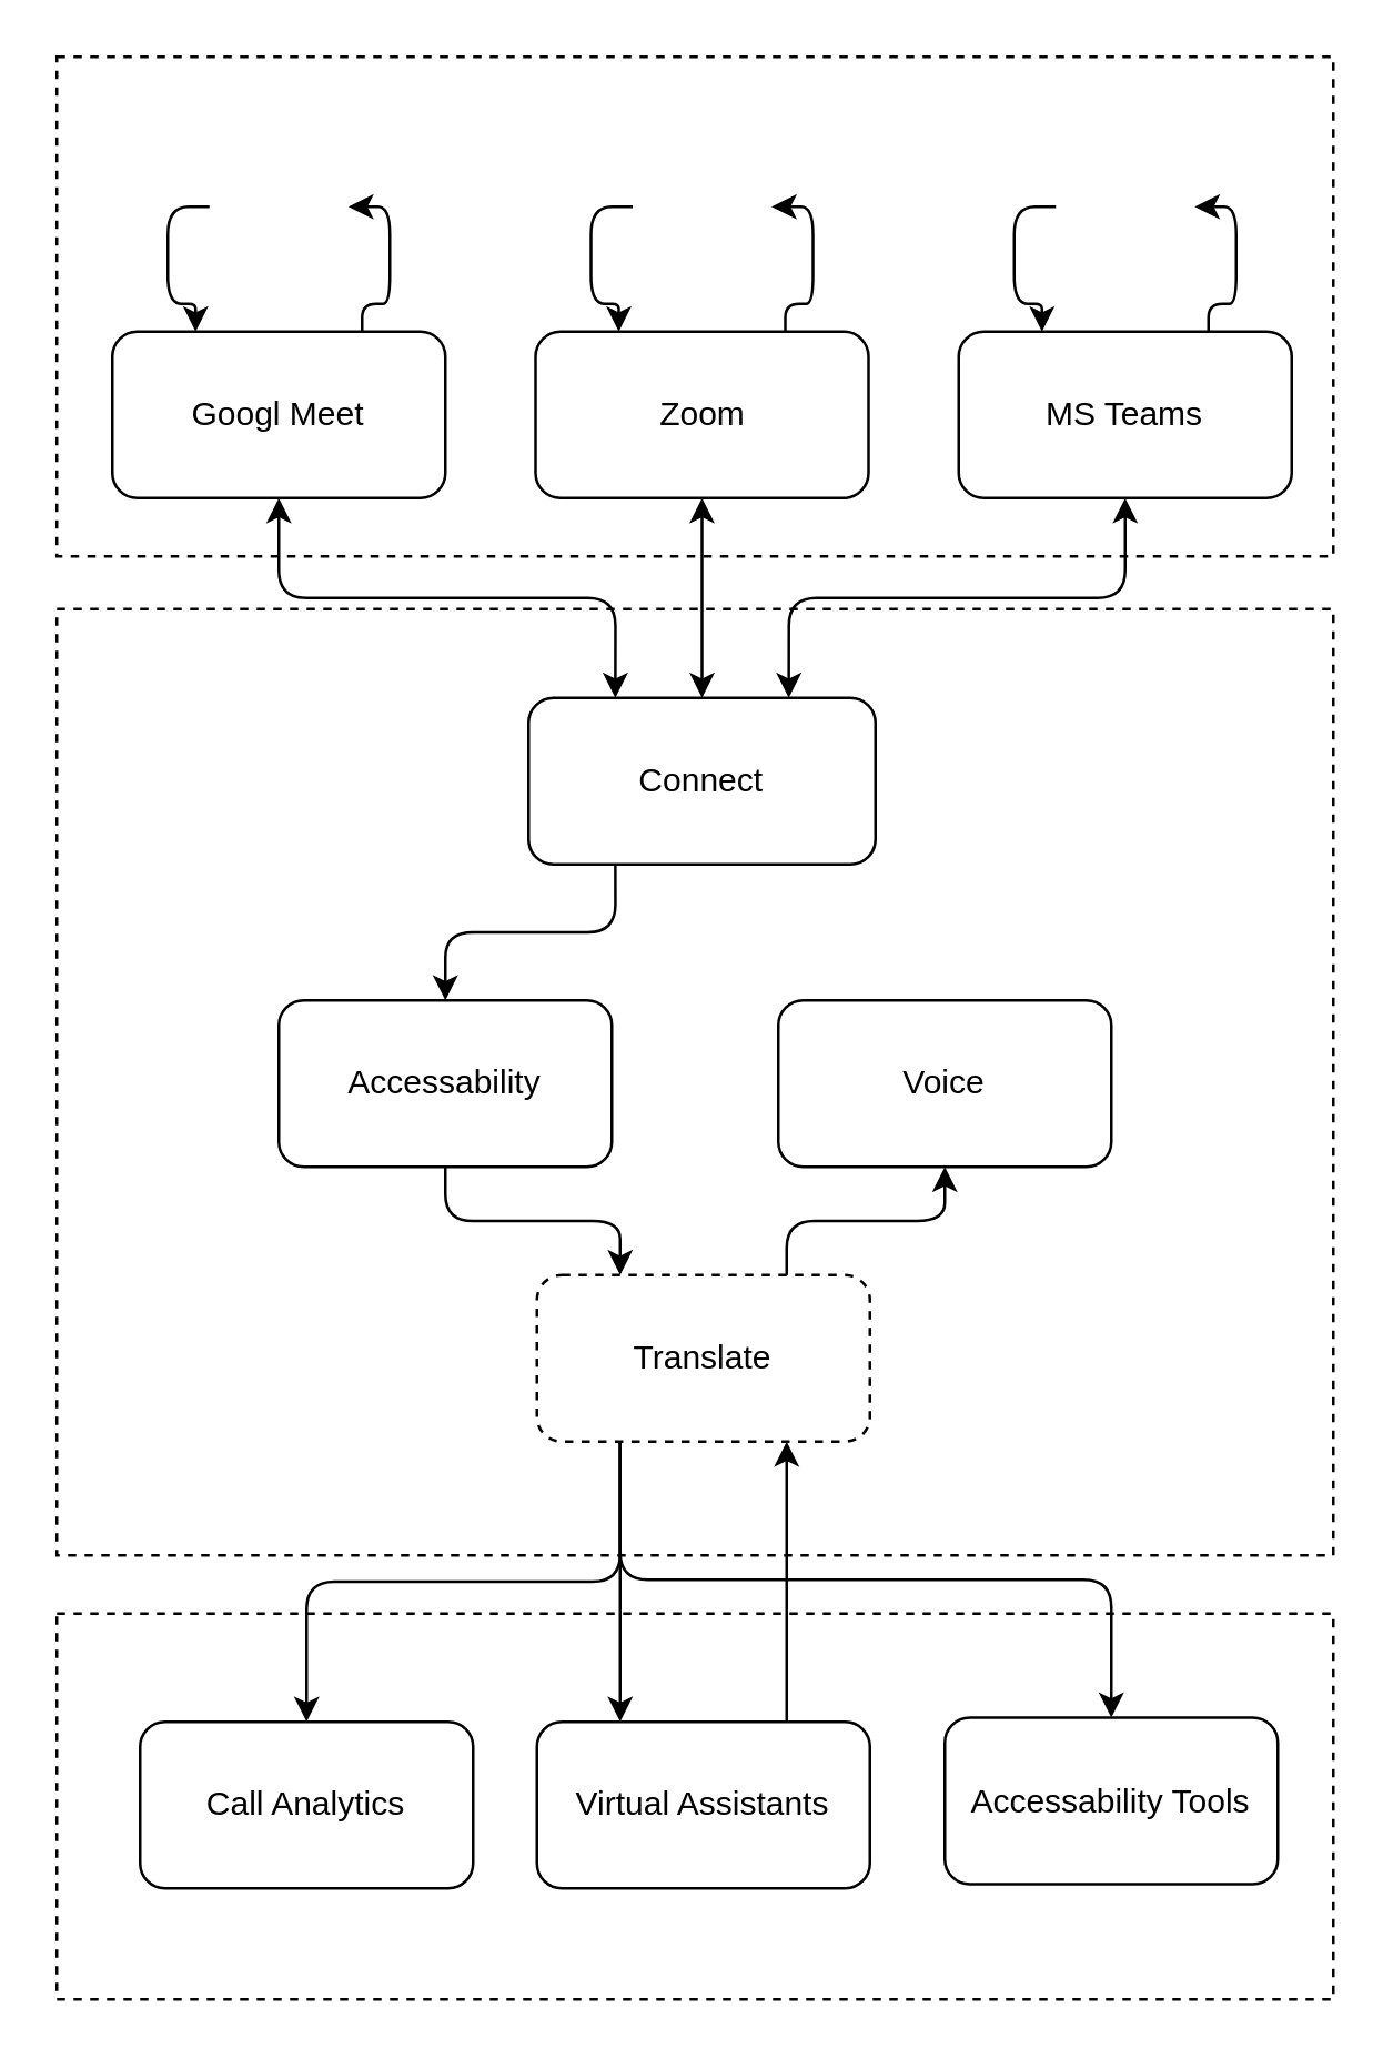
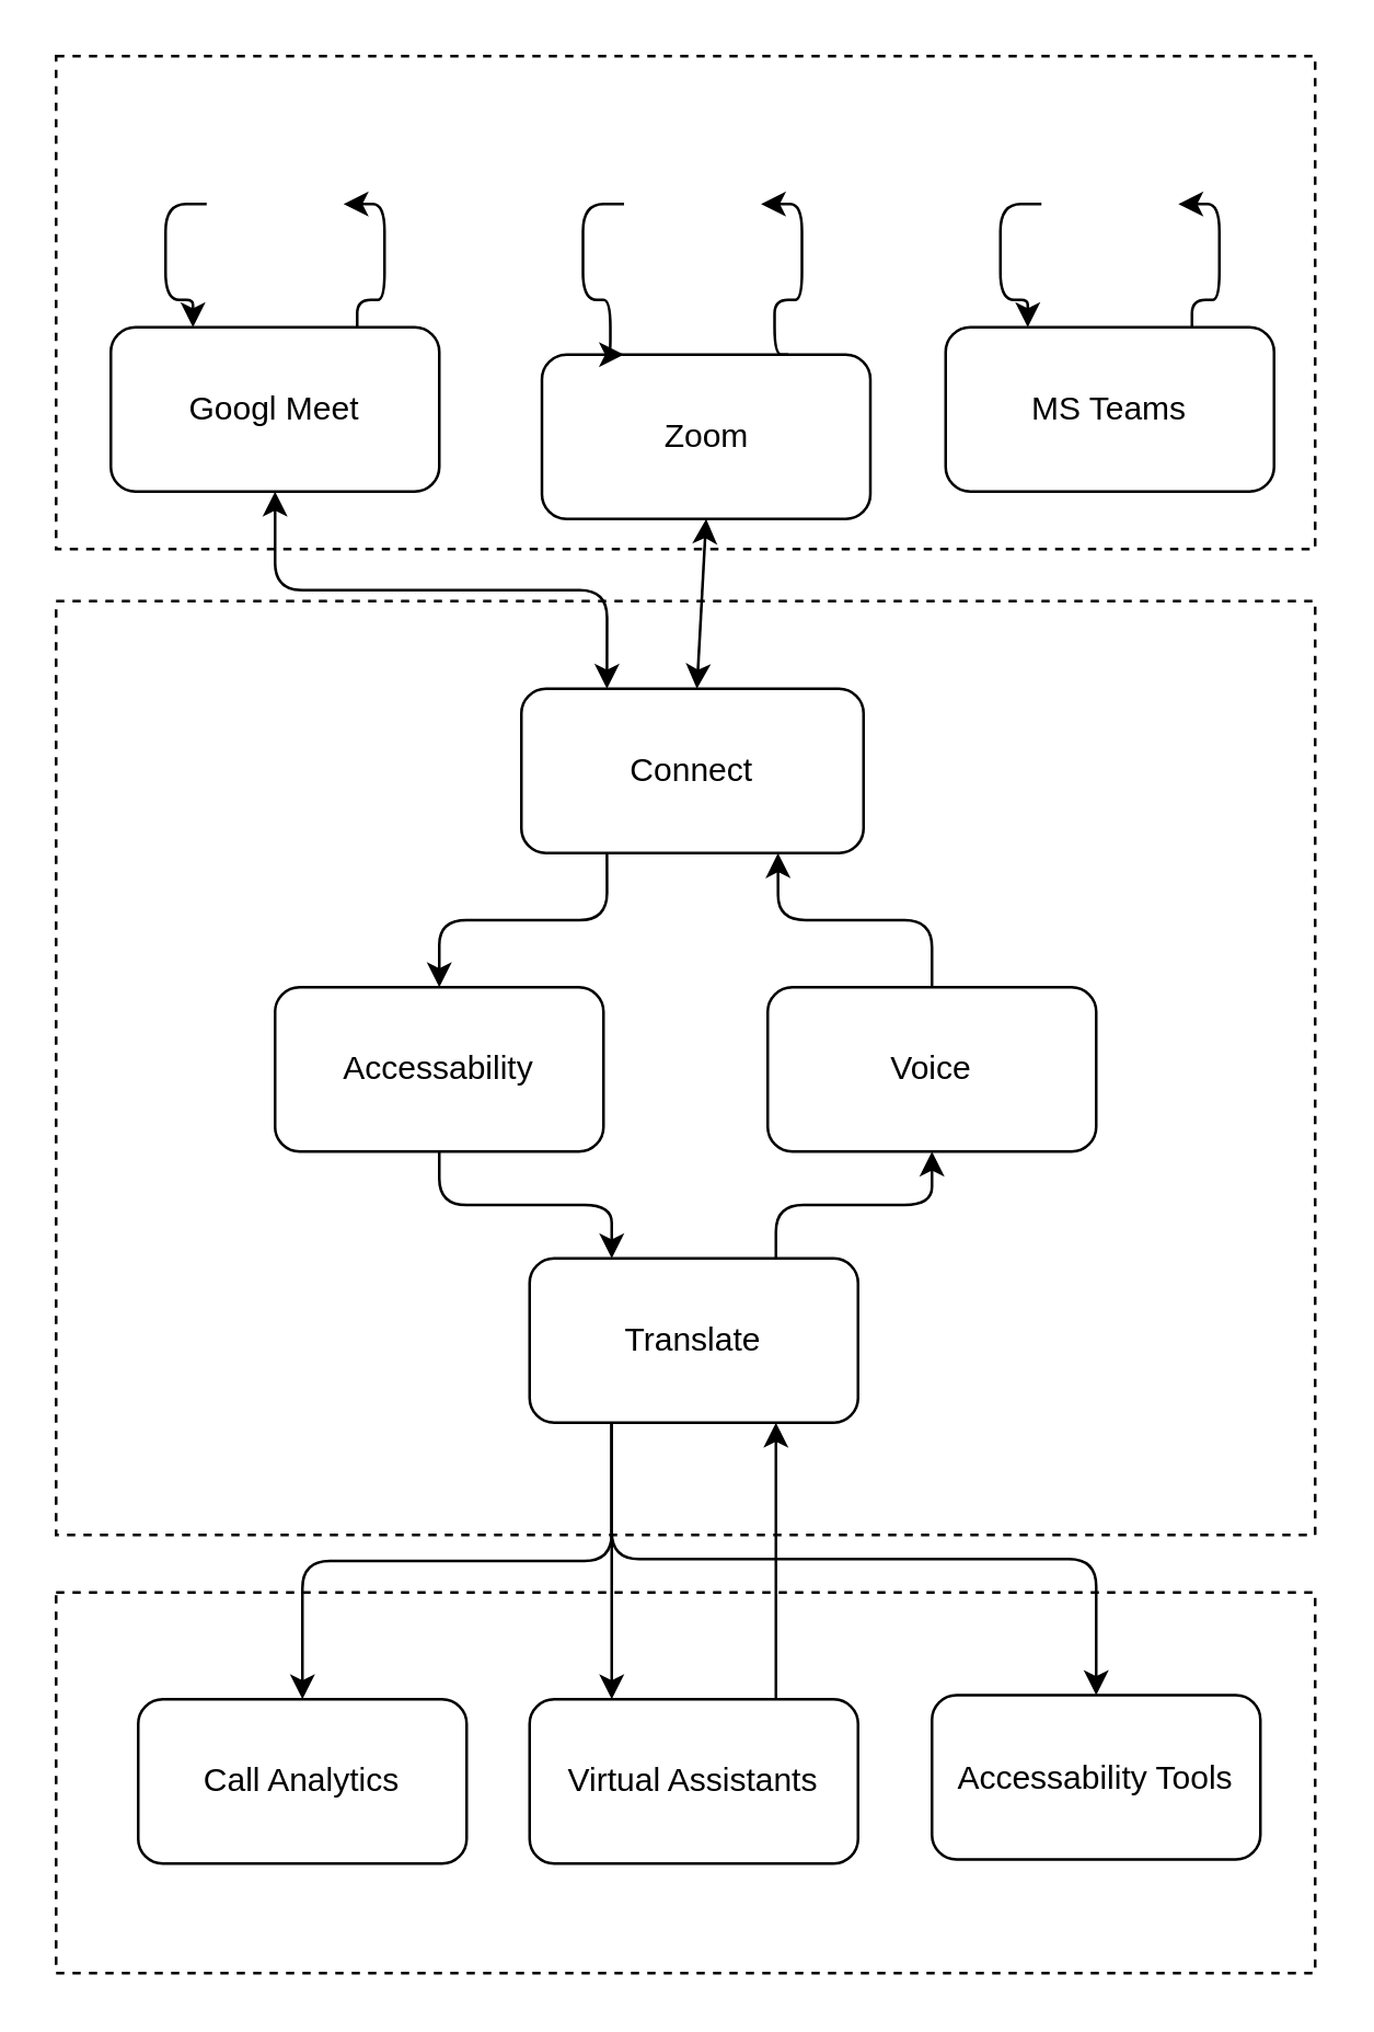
  <mxCell id="0" />
  <mxCell id="1" parent="0" />
  <mxCell id="2" value="" style="rounded=0;whiteSpace=wrap;html=1;fillColor=none;dashed=1;" vertex="1" parent="1"><mxGeometry x="20" y="20" width="460" height="180" as="geometry" /></mxCell>
  <mxCell id="3" value="" style="rounded=0;whiteSpace=wrap;html=1;fillColor=none;dashed=1;" vertex="1" parent="1"><mxGeometry x="20" y="219" width="460" height="341" as="geometry" /></mxCell>
  <mxCell id="4" value="Connect" style="rounded=1;whiteSpace=wrap;html=1;fillColor=default;" vertex="1" parent="1"><mxGeometry x="190" y="251" width="125" height="60" as="geometry" /></mxCell>
  <mxCell id="5" value="Googl Meet" style="rounded=1;whiteSpace=wrap;html=1;fillColor=default;" vertex="1" parent="1"><mxGeometry x="40" y="119" width="120" height="60" as="geometry" /></mxCell>
  <mxCell id="6" value="" style="shape=image;verticalLabelPosition=bottom;labelBackgroundColor=default;verticalAlign=top;aspect=fixed;imageAspect=0;image=https://static.vecteezy.com/system/resources/previews/019/541/409/original/people-talking-icon-in-thin-line-black-circle-frames-png.png;" vertex="1" parent="1"><mxGeometry x="75" y="49" width="50" height="50" as="geometry" /></mxCell>
  <mxCell id="7" value="" style="endArrow=classic;html=1;exitX=0;exitY=0.5;exitDx=0;exitDy=0;entryX=0.25;entryY=0;entryDx=0;entryDy=0;edgeStyle=orthogonalEdgeStyle;" edge="1" parent="1" source="6" target="5"><mxGeometry width="50" height="50" relative="1" as="geometry"><mxPoint x="100" y="228" as="sourcePoint" /><mxPoint x="150" y="178" as="targetPoint" /><Array as="points"><mxPoint x="60" y="74" /><mxPoint x="60" y="109" /><mxPoint x="70" y="109" /></Array></mxGeometry></mxCell>
  <mxCell id="8" value="" style="endArrow=classic;html=1;exitX=0.75;exitY=0;exitDx=0;exitDy=0;edgeStyle=orthogonalEdgeStyle;entryX=1;entryY=0.5;entryDx=0;entryDy=0;" edge="1" parent="1" source="5" target="6"><mxGeometry width="50" height="50" relative="1" as="geometry"><mxPoint x="25" y="403" as="sourcePoint" /><mxPoint x="75" y="353" as="targetPoint" /><Array as="points"><mxPoint x="130" y="109" /><mxPoint x="140" y="109" /><mxPoint x="140" y="74" /></Array></mxGeometry></mxCell>
- <mxCell id="9" value="Zoom" style="rounded=1;whiteSpace=wrap;html=1;fillColor=default;" vertex="1" parent="1"><mxGeometry x="192.5" y="119" width="120" height="60" as="geometry" /></mxCell>
+ <mxCell id="9" value="Zoom" style="rounded=1;whiteSpace=wrap;html=1;fillColor=default;" vertex="1" parent="1"><mxGeometry x="197.5" y="129" width="120" height="60" as="geometry" /></mxCell>
  <mxCell id="10" value="" style="shape=image;verticalLabelPosition=bottom;labelBackgroundColor=default;verticalAlign=top;aspect=fixed;imageAspect=0;image=https://static.vecteezy.com/system/resources/previews/019/541/409/original/people-talking-icon-in-thin-line-black-circle-frames-png.png;" vertex="1" parent="1"><mxGeometry x="227.5" y="49" width="50" height="50" as="geometry" /></mxCell>
  <mxCell id="11" value="" style="endArrow=classic;html=1;exitX=0;exitY=0.5;exitDx=0;exitDy=0;entryX=0.25;entryY=0;entryDx=0;entryDy=0;edgeStyle=orthogonalEdgeStyle;" edge="1" parent="1" source="10" target="9"><mxGeometry width="50" height="50" relative="1" as="geometry"><mxPoint x="252.5" y="228" as="sourcePoint" /><mxPoint x="302.5" y="178" as="targetPoint" /><Array as="points"><mxPoint x="212.5" y="74" /><mxPoint x="212.5" y="109" /><mxPoint x="222.5" y="109" /></Array></mxGeometry></mxCell>
  <mxCell id="12" value="" style="endArrow=classic;html=1;exitX=0.75;exitY=0;exitDx=0;exitDy=0;edgeStyle=orthogonalEdgeStyle;entryX=1;entryY=0.5;entryDx=0;entryDy=0;" edge="1" parent="1" source="9" target="10"><mxGeometry width="50" height="50" relative="1" as="geometry"><mxPoint x="177.5" y="403" as="sourcePoint" /><mxPoint x="227.5" y="353" as="targetPoint" /><Array as="points"><mxPoint x="282.5" y="109" /><mxPoint x="292.5" y="109" /><mxPoint x="292.5" y="74" /></Array></mxGeometry></mxCell>
  <mxCell id="13" value="MS Teams" style="rounded=1;whiteSpace=wrap;html=1;fillColor=default;" vertex="1" parent="1"><mxGeometry x="345" y="119" width="120" height="60" as="geometry" /></mxCell>
  <mxCell id="14" value="" style="shape=image;verticalLabelPosition=bottom;labelBackgroundColor=default;verticalAlign=top;aspect=fixed;imageAspect=0;image=https://static.vecteezy.com/system/resources/previews/019/541/409/original/people-talking-icon-in-thin-line-black-circle-frames-png.png;" vertex="1" parent="1"><mxGeometry x="380" y="49" width="50" height="50" as="geometry" /></mxCell>
  <mxCell id="15" value="" style="endArrow=classic;html=1;exitX=0;exitY=0.5;exitDx=0;exitDy=0;entryX=0.25;entryY=0;entryDx=0;entryDy=0;edgeStyle=orthogonalEdgeStyle;" edge="1" parent="1" source="14" target="13"><mxGeometry width="50" height="50" relative="1" as="geometry"><mxPoint x="405" y="228" as="sourcePoint" /><mxPoint x="455" y="178" as="targetPoint" /><Array as="points"><mxPoint x="365" y="74" /><mxPoint x="365" y="109" /><mxPoint x="375" y="109" /></Array></mxGeometry></mxCell>
  <mxCell id="16" value="" style="endArrow=classic;html=1;exitX=0.75;exitY=0;exitDx=0;exitDy=0;edgeStyle=orthogonalEdgeStyle;entryX=1;entryY=0.5;entryDx=0;entryDy=0;" edge="1" parent="1" source="13" target="14"><mxGeometry width="50" height="50" relative="1" as="geometry"><mxPoint x="330" y="403" as="sourcePoint" /><mxPoint x="380" y="353" as="targetPoint" /><Array as="points"><mxPoint x="435" y="109" /><mxPoint x="445" y="109" /><mxPoint x="445" y="74" /></Array></mxGeometry></mxCell>
  <mxCell id="17" value="" style="endArrow=classic;startArrow=classic;html=1;entryX=0.5;entryY=1;entryDx=0;entryDy=0;" edge="1" parent="1" source="4" target="9"><mxGeometry width="50" height="50" relative="1" as="geometry"><mxPoint x="120" y="280" as="sourcePoint" /><mxPoint x="170" y="230" as="targetPoint" /></mxGeometry></mxCell>
  <mxCell id="18" value="" style="endArrow=classic;startArrow=classic;html=1;entryX=0.5;entryY=1;entryDx=0;entryDy=0;edgeStyle=orthogonalEdgeStyle;exitX=0.25;exitY=0;exitDx=0;exitDy=0;" edge="1" parent="1" source="4" target="5"><mxGeometry width="50" height="50" relative="1" as="geometry"><mxPoint x="90" y="365" as="sourcePoint" /><mxPoint x="140" y="315" as="targetPoint" /></mxGeometry></mxCell>
- <mxCell id="19" value="" style="endArrow=classic;startArrow=classic;html=1;exitX=0.5;exitY=1;exitDx=0;exitDy=0;entryX=0.75;entryY=0;entryDx=0;entryDy=0;edgeStyle=orthogonalEdgeStyle;" edge="1" parent="1" source="13" target="4"><mxGeometry width="50" height="50" relative="1" as="geometry"><mxPoint x="85" y="565" as="sourcePoint" /><mxPoint x="135" y="515" as="targetPoint" /></mxGeometry></mxCell>
  <mxCell id="20" value="Accessability" style="rounded=1;whiteSpace=wrap;html=1;fillColor=default;" vertex="1" parent="1"><mxGeometry x="100" y="360" width="120" height="60" as="geometry" /></mxCell>
  <mxCell id="21" value="Voice" style="rounded=1;whiteSpace=wrap;html=1;fillColor=default;" vertex="1" parent="1"><mxGeometry x="280" y="360" width="120" height="60" as="geometry" /></mxCell>
  <mxCell id="22" value="" style="endArrow=classic;html=1;exitX=0.25;exitY=1;exitDx=0;exitDy=0;entryX=0.5;entryY=0;entryDx=0;entryDy=0;edgeStyle=orthogonalEdgeStyle;" edge="1" parent="1" source="4" target="20"><mxGeometry width="50" height="50" relative="1" as="geometry"><mxPoint x="135" y="535" as="sourcePoint" /><mxPoint x="185" y="485" as="targetPoint" /></mxGeometry></mxCell>
- <mxCell id="23" value="Translate" style="rounded=1;whiteSpace=wrap;html=1;fillColor=default;dashed=1;" vertex="1" parent="1"><mxGeometry x="193" y="459" width="120" height="60" as="geometry" /></mxCell>
+ <mxCell id="23" value="Translate" style="rounded=1;whiteSpace=wrap;html=1;fillColor=default;" vertex="1" parent="1"><mxGeometry x="193" y="459" width="120" height="60" as="geometry" /></mxCell>
  <mxCell id="24" value="" style="endArrow=classic;html=1;exitX=0.5;exitY=1;exitDx=0;exitDy=0;entryX=0.25;entryY=0;entryDx=0;entryDy=0;edgeStyle=orthogonalEdgeStyle;" edge="1" parent="1" source="20" target="23"><mxGeometry width="50" height="50" relative="1" as="geometry"><mxPoint x="180" y="680" as="sourcePoint" /><mxPoint x="230" y="630" as="targetPoint" /></mxGeometry></mxCell>
  <mxCell id="25" value="" style="endArrow=classic;html=1;exitX=0.75;exitY=0;exitDx=0;exitDy=0;entryX=0.5;entryY=1;entryDx=0;entryDy=0;edgeStyle=orthogonalEdgeStyle;" edge="1" parent="1" source="23" target="21"><mxGeometry width="50" height="50" relative="1" as="geometry"><mxPoint x="305" y="675" as="sourcePoint" /><mxPoint x="355" y="625" as="targetPoint" /></mxGeometry></mxCell>
+ <mxCell id="26" value="" style="endArrow=classic;html=1;exitX=0.5;exitY=0;exitDx=0;exitDy=0;entryX=0.75;entryY=1;entryDx=0;entryDy=0;edgeStyle=orthogonalEdgeStyle;" edge="1" parent="1" source="21" target="4"><mxGeometry width="50" height="50" relative="1" as="geometry"><mxPoint x="365" y="695" as="sourcePoint" /><mxPoint x="415" y="645" as="targetPoint" /></mxGeometry></mxCell>
  <mxCell id="27" value="" style="rounded=0;whiteSpace=wrap;html=1;fillColor=none;dashed=1;" vertex="1" parent="1"><mxGeometry x="20" y="581" width="460" height="139" as="geometry" /></mxCell>
  <mxCell id="28" value="" style="endArrow=classic;html=1;entryX=0.25;entryY=0;entryDx=0;entryDy=0;edgeStyle=orthogonalEdgeStyle;exitX=0.25;exitY=1;exitDx=0;exitDy=0;" edge="1" parent="1" source="23" target="30"><mxGeometry width="50" height="50" relative="1" as="geometry"><mxPoint x="325" y="805" as="sourcePoint" /><mxPoint x="220" y="640" as="targetPoint" /></mxGeometry></mxCell>
  <mxCell id="29" value="" style="endArrow=classic;html=1;exitX=0.75;exitY=0;exitDx=0;exitDy=0;entryX=0.75;entryY=1;entryDx=0;entryDy=0;edgeStyle=orthogonalEdgeStyle;" edge="1" parent="1" source="30" target="23"><mxGeometry width="50" height="50" relative="1" as="geometry"><mxPoint x="280" y="640" as="sourcePoint" /><mxPoint x="325" y="770" as="targetPoint" /></mxGeometry></mxCell>
  <mxCell id="30" value="Virtual Assistants" style="rounded=1;whiteSpace=wrap;html=1;fillColor=default;" vertex="1" parent="1"><mxGeometry x="193" y="620" width="120" height="60" as="geometry" /></mxCell>
  <mxCell id="31" value="Accessability Tools" style="rounded=1;whiteSpace=wrap;html=1;fillColor=default;" vertex="1" parent="1"><mxGeometry x="340" y="618.5" width="120" height="60" as="geometry" /></mxCell>
  <mxCell id="32" value="Call Analytics" style="rounded=1;whiteSpace=wrap;html=1;fillColor=default;" vertex="1" parent="1"><mxGeometry x="50" y="620" width="120" height="60" as="geometry" /></mxCell>
  <mxCell id="33" value="" style="endArrow=classic;html=1;exitX=0.25;exitY=1;exitDx=0;exitDy=0;entryX=0.5;entryY=0;entryDx=0;entryDy=0;edgeStyle=orthogonalEdgeStyle;" edge="1" parent="1" source="23" target="32"><mxGeometry width="50" height="50" relative="1" as="geometry"><mxPoint x="-85" y="670" as="sourcePoint" /><mxPoint x="-35" y="620" as="targetPoint" /></mxGeometry></mxCell>
  <mxCell id="34" value="" style="endArrow=classic;html=1;exitX=0.25;exitY=1;exitDx=0;exitDy=0;entryX=0.5;entryY=0;entryDx=0;entryDy=0;edgeStyle=orthogonalEdgeStyle;" edge="1" parent="1" source="23" target="31"><mxGeometry width="50" height="50" relative="1" as="geometry"><mxPoint x="-175" y="685" as="sourcePoint" /><mxPoint x="-125" y="635" as="targetPoint" /></mxGeometry></mxCell>
